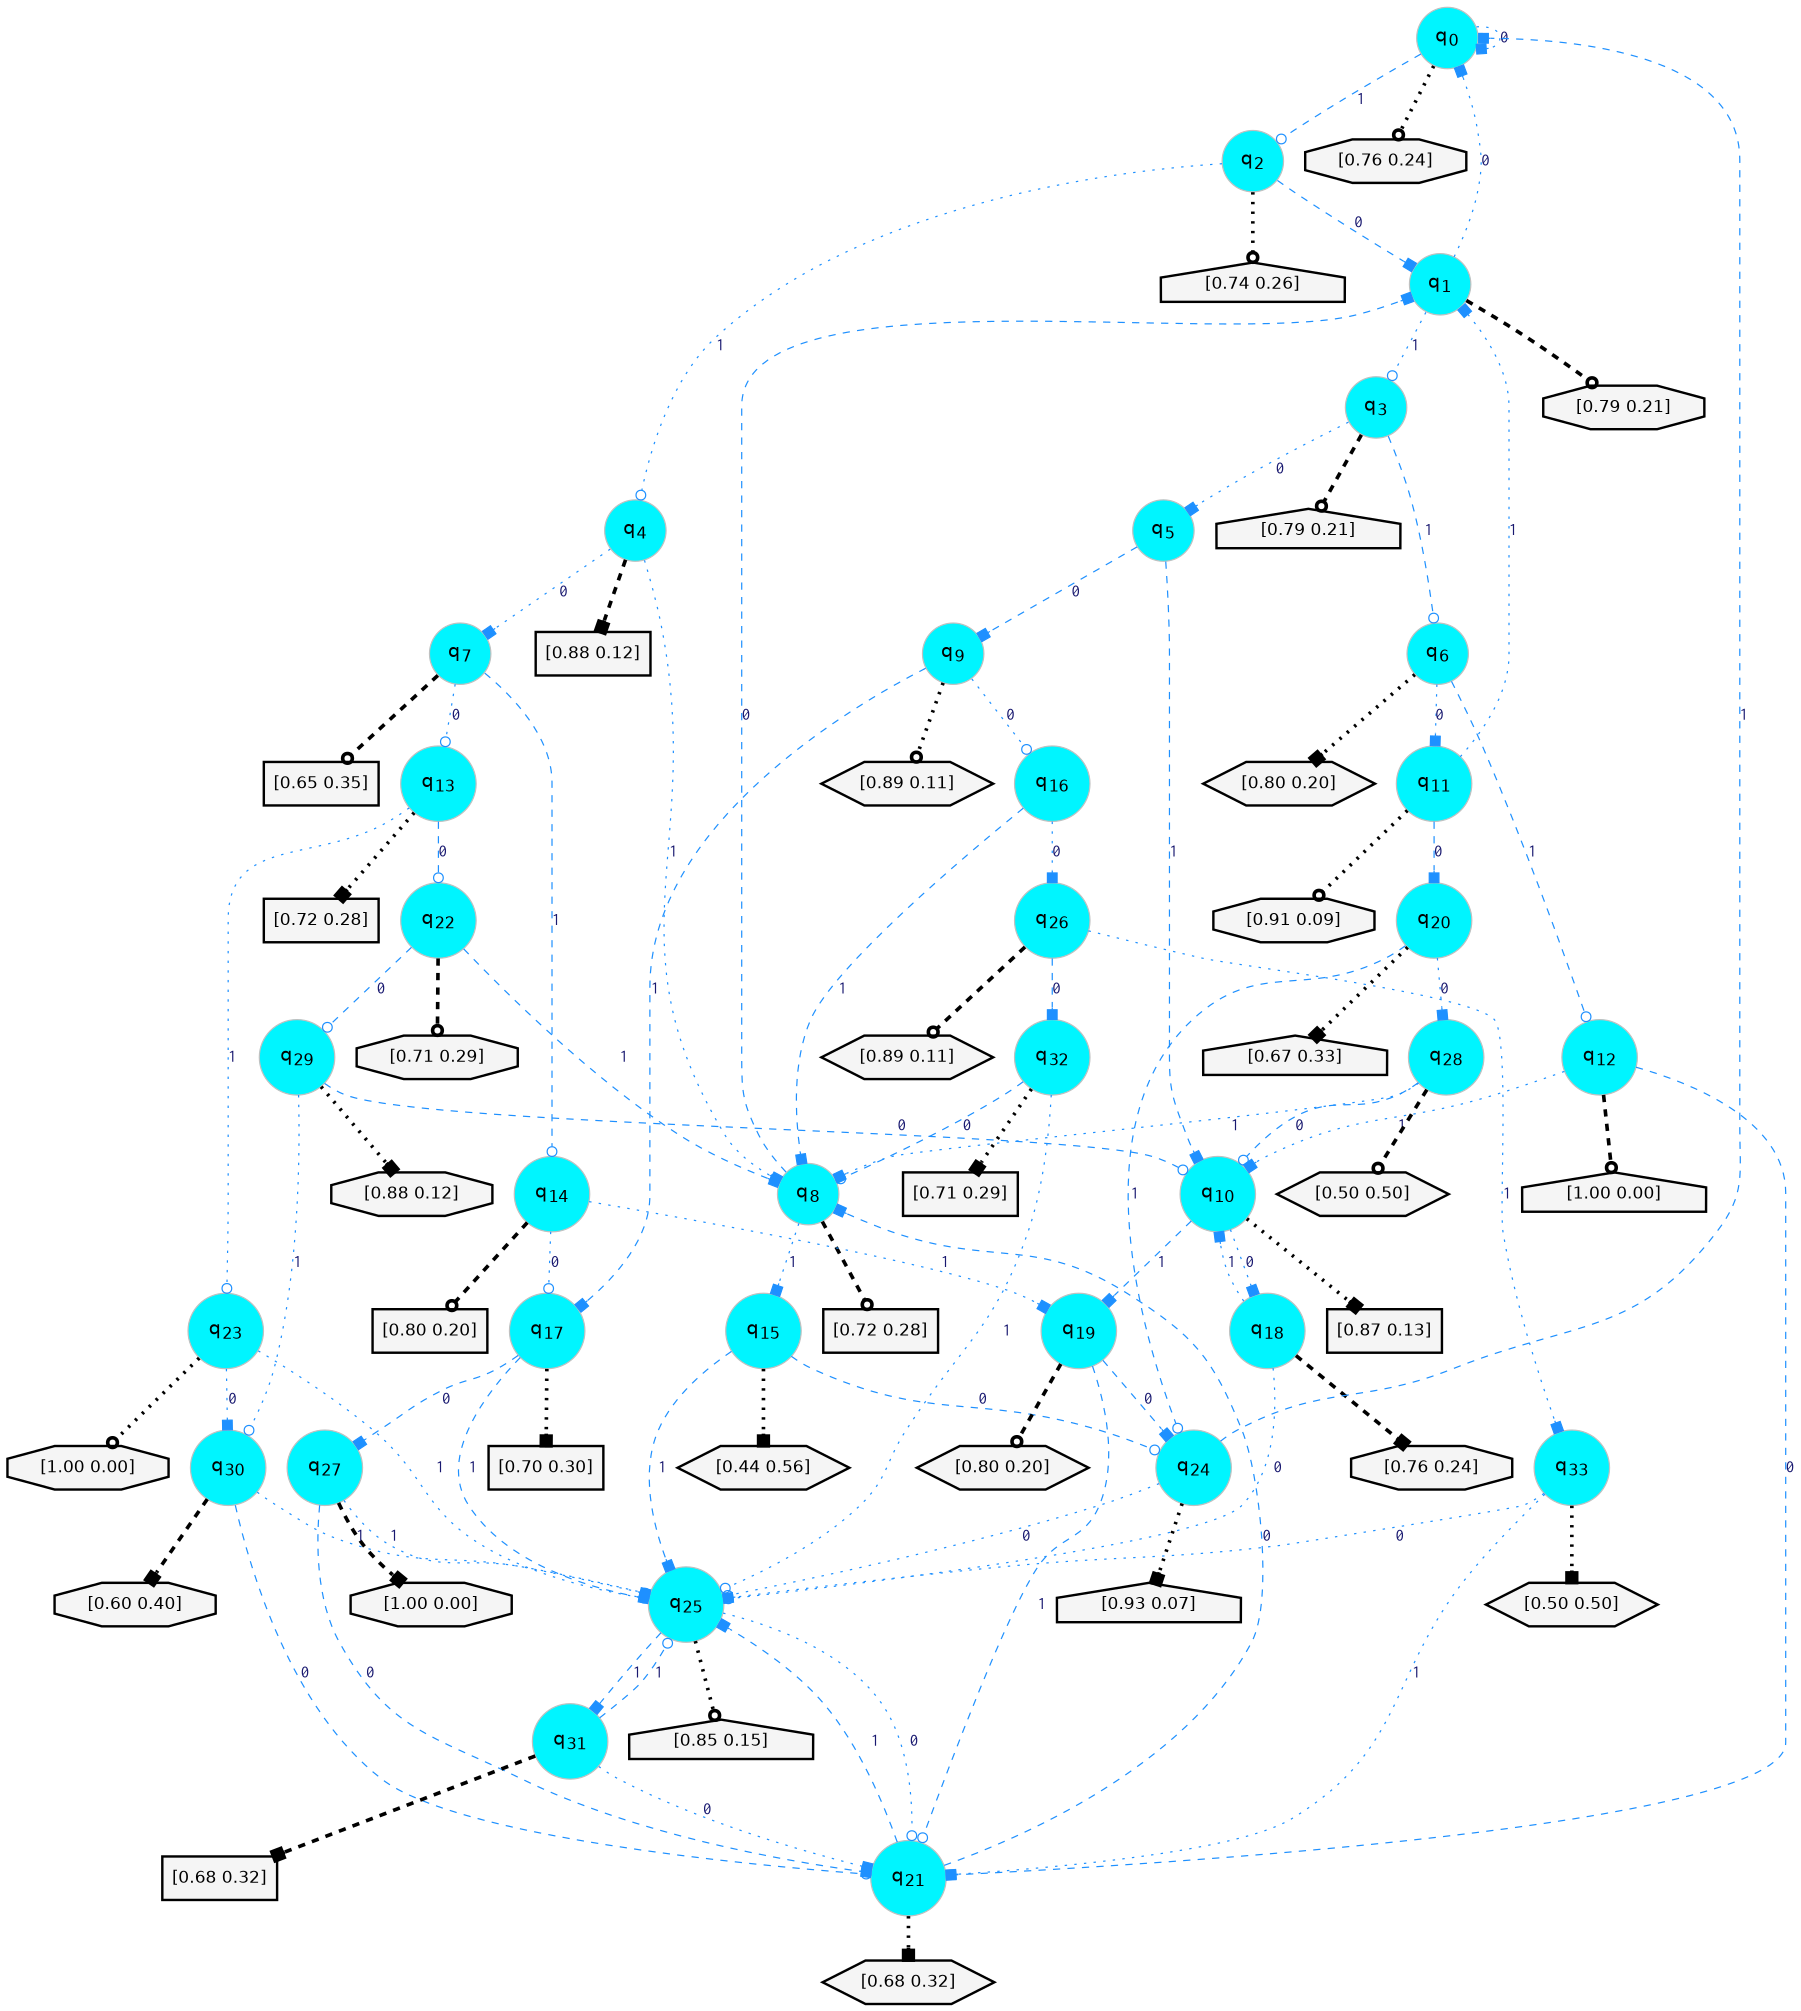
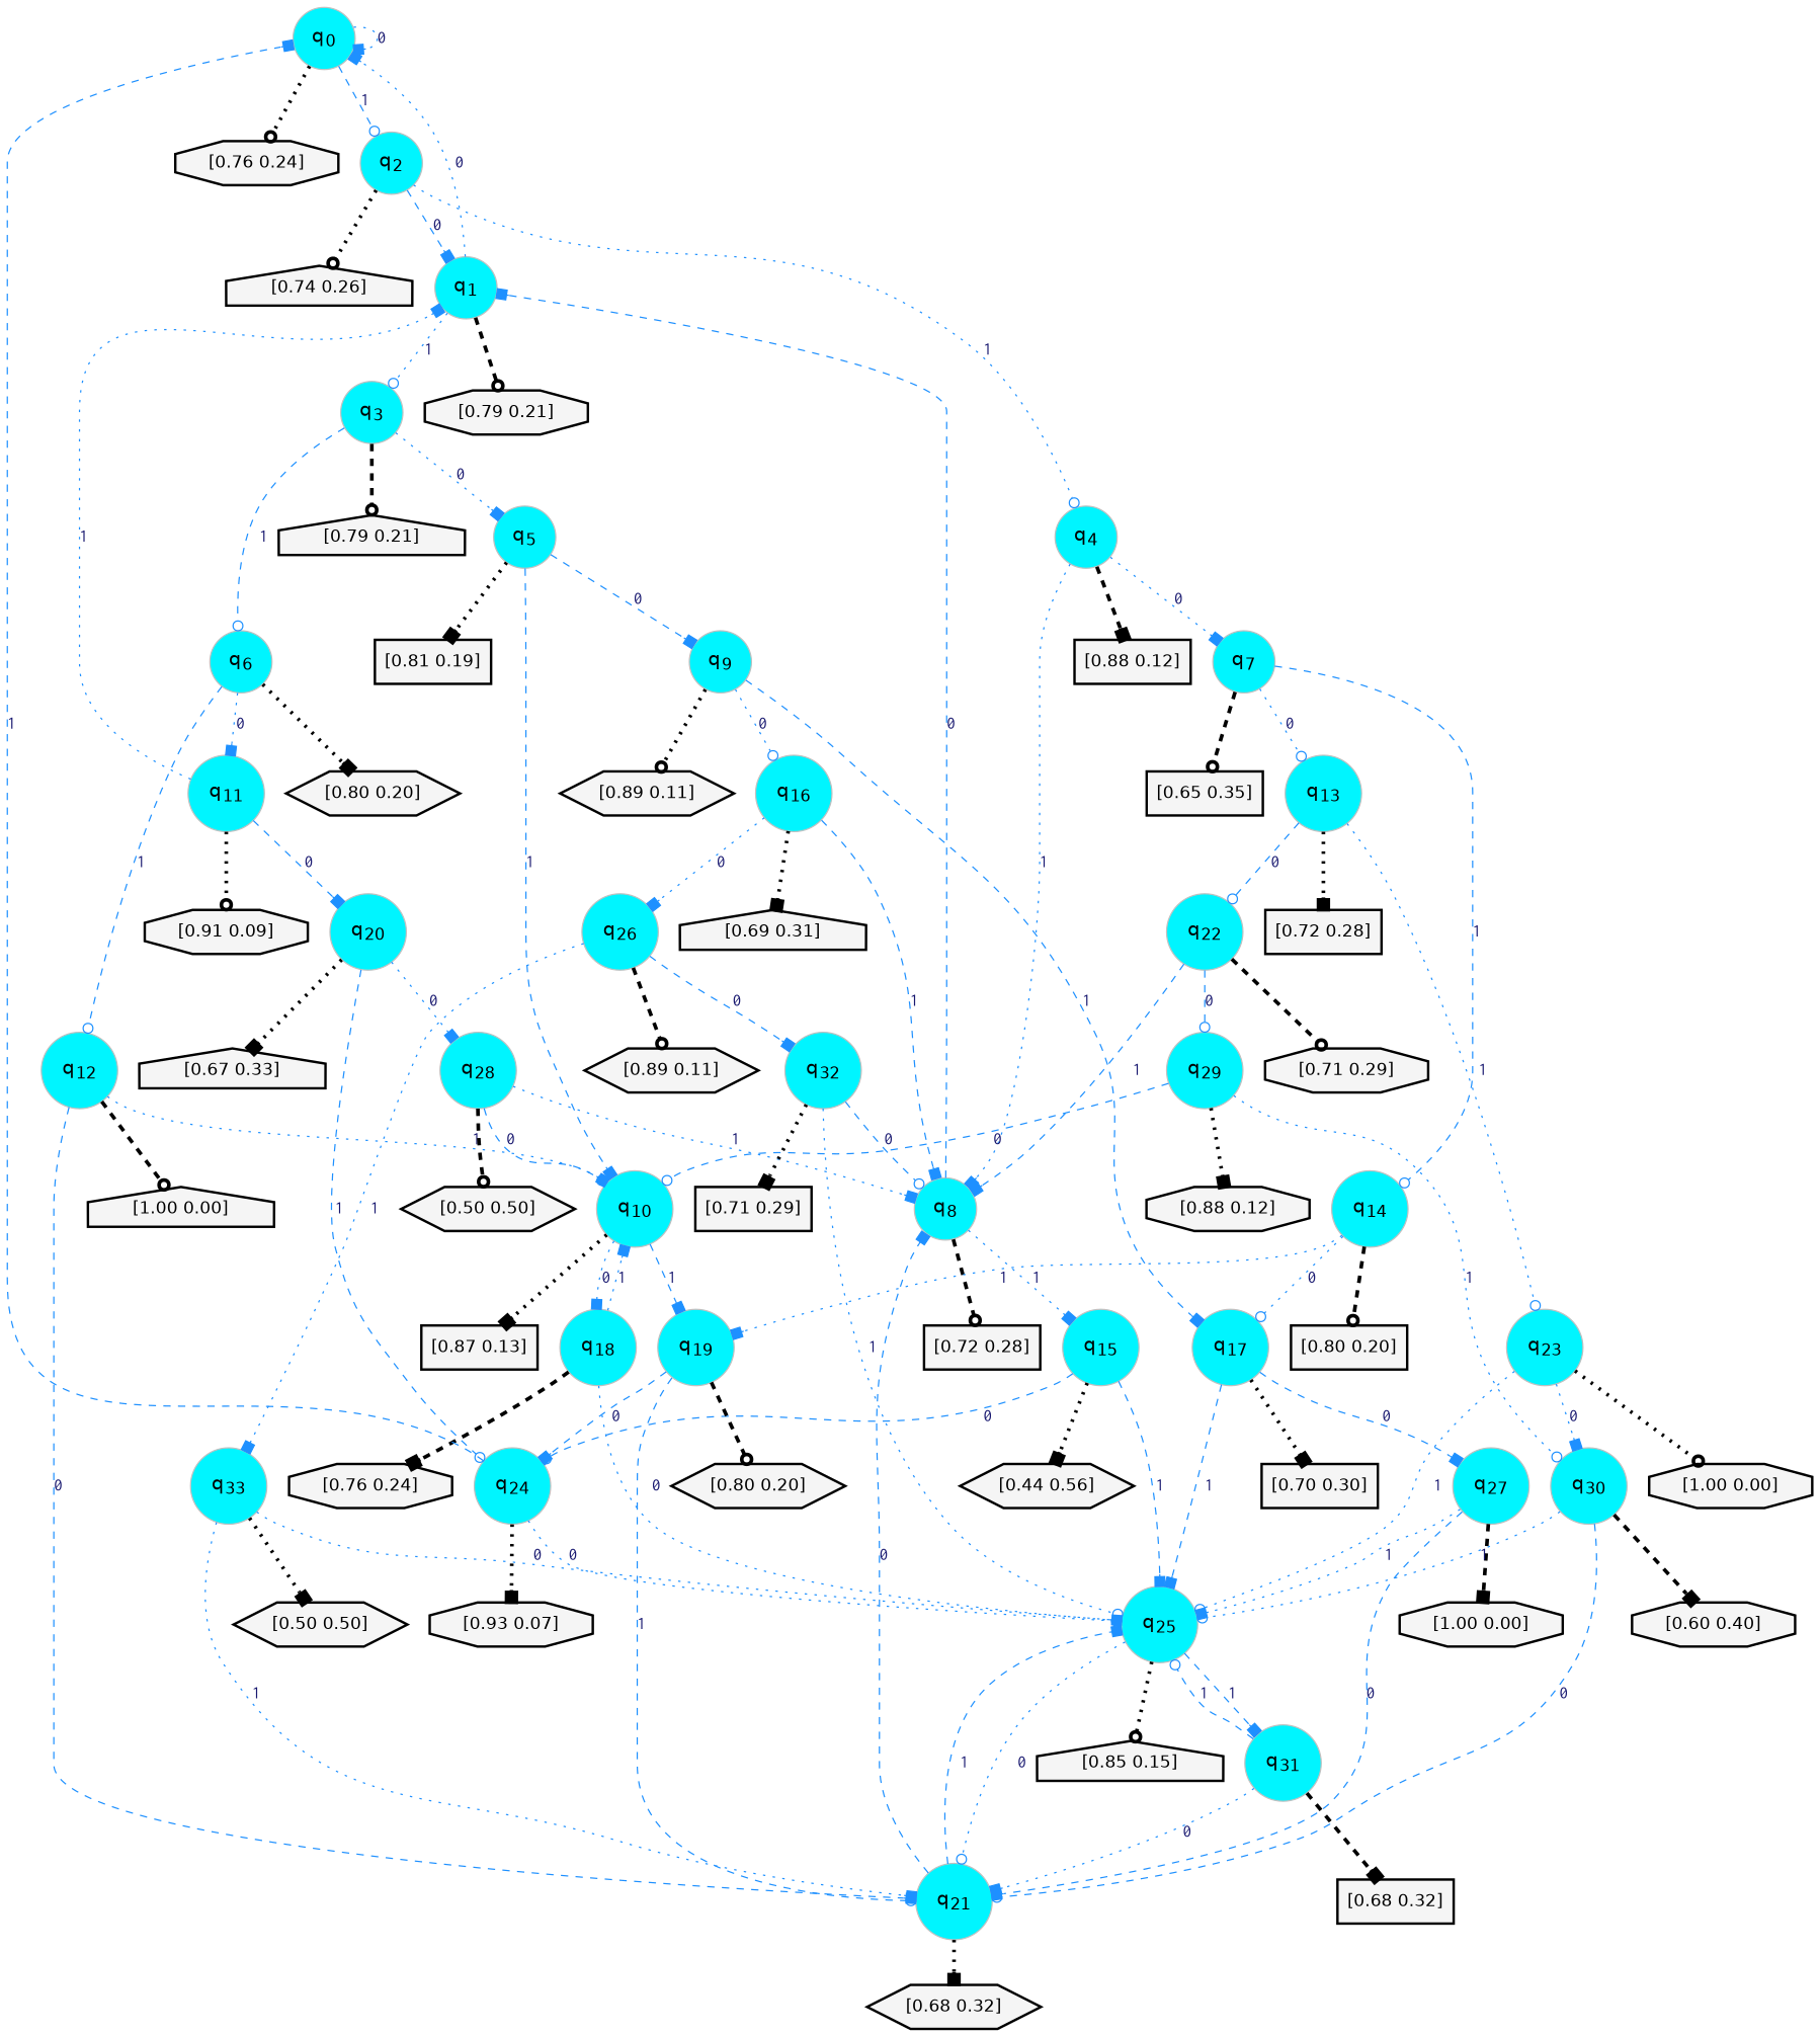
  digraph {
    rankdir=TD
    node [color=gray fillcolor=turquoise1 fontcolor=black fontname=Helvetica fontsize=16 fontweight=bold shape=circle style=filled]
    edge [arrowhead=box arrowsize=1 color=dodgerblue1 fontcolor=midnightblue fontname=courier fontweight=bold penwidth=1 style=dotted weight=20]
    n1 [label=<q<SUB>0</SUB>>]
    n2 [label=<q<SUB>2</SUB>>]
    n3 [color=black fillcolor=whitesmoke fontsize=14 label="[0.76 0.24]" penwidth=2 shape=octagon]
    n4 [label=<q<SUB>1</SUB>>]
    n5 [label=<q<SUB>4</SUB>>]
    n6 [color=black fillcolor=whitesmoke fontsize=14 label="[0.74 0.26]" penwidth=2 shape=house]
    n7 [label=<q<SUB>3</SUB>>]
    n8 [color=black fillcolor=whitesmoke fontsize=14 label="[0.79 0.21]" penwidth=2 shape=octagon]
    n9 [label=<q<SUB>5</SUB>>]
    n10 [label=<q<SUB>6</SUB>>]
    n11 [color=black fillcolor=whitesmoke fontsize=14 label="[0.79 0.21]" penwidth=2 shape=house]
    n12 [label=<q<SUB>7</SUB>>]
    n13 [label=<q<SUB>8</SUB>>]
    n14 [color=black fillcolor=whitesmoke fontsize=14 label="[0.88 0.12]" penwidth=2 shape=box]
    n15 [label=<q<SUB>9</SUB>>]
    n16 [label=<q<SUB>10</SUB>>]
+   n17 [color=black fillcolor=whitesmoke fontsize=14 label="[0.81 0.19]" penwidth=2 shape=box]
    n18 [label=<q<SUB>11</SUB>>]
    n19 [label=<q<SUB>12</SUB>>]
    n20 [color=black fillcolor=whitesmoke fontsize=14 label="[0.80 0.20]" penwidth=2 shape=hexagon]
    n21 [label=<q<SUB>13</SUB>>]
    n22 [label=<q<SUB>14</SUB>>]
    n23 [color=black fillcolor=whitesmoke fontsize=14 label="[0.65 0.35]" penwidth=2 shape=box]
    n24 [label=<q<SUB>15</SUB>>]
    n25 [color=black fillcolor=whitesmoke fontsize=14 label="[0.72 0.28]" penwidth=2 shape=box]
    n26 [label=<q<SUB>16</SUB>>]
    n27 [label=<q<SUB>17</SUB>>]
    n28 [color=black fillcolor=whitesmoke fontsize=14 label="[0.89 0.11]" penwidth=2 shape=hexagon]
    n29 [label=<q<SUB>18</SUB>>]
    n30 [label=<q<SUB>19</SUB>>]
    n31 [color=black fillcolor=whitesmoke fontsize=14 label="[0.87 0.13]" penwidth=2 shape=box]
    n32 [label=<q<SUB>20</SUB>>]
    n33 [color=black fillcolor=whitesmoke fontsize=14 label="[0.91 0.09]" penwidth=2 shape=octagon]
    n34 [label=<q<SUB>21</SUB>>]
    n35 [color=black fillcolor=whitesmoke fontsize=14 label="[1.00 0.00]" penwidth=2 shape=house]
    n36 [label=<q<SUB>22</SUB>>]
    n37 [label=<q<SUB>23</SUB>>]
    n38 [color=black fillcolor=whitesmoke fontsize=14 label="[0.72 0.28]" penwidth=2 shape=box]
    n39 [color=black fillcolor=whitesmoke fontsize=14 label="[0.80 0.20]" penwidth=2 shape=box]
    n40 [label=<q<SUB>24</SUB>>]
    n41 [label=<q<SUB>25</SUB>>]
    n42 [color=black fillcolor=whitesmoke fontsize=14 label="[0.44 0.56]" penwidth=2 shape=hexagon]
    n43 [label=<q<SUB>26</SUB>>]
+   n44 [color=black fillcolor=whitesmoke fontsize=14 label="[0.69 0.31]" penwidth=2 shape=house]
    n45 [label=<q<SUB>27</SUB>>]
    n46 [color=black fillcolor=whitesmoke fontsize=14 label="[0.70 0.30]" penwidth=2 shape=box]
    n47 [color=black fillcolor=whitesmoke fontsize=14 label="[0.76 0.24]" penwidth=2 shape=octagon]
    n48 [color=black fillcolor=whitesmoke fontsize=14 label="[0.80 0.20]" penwidth=2 shape=hexagon]
    n49 [label=<q<SUB>28</SUB>>]
    n50 [color=black fillcolor=whitesmoke fontsize=14 label="[0.67 0.33]" penwidth=2 shape=house]
    n51 [color=black fillcolor=whitesmoke fontsize=14 label="[0.68 0.32]" penwidth=2 shape=hexagon]
    n52 [label=<q<SUB>29</SUB>>]
    n53 [color=black fillcolor=whitesmoke fontsize=14 label="[0.71 0.29]" penwidth=2 shape=octagon]
    n54 [label=<q<SUB>30</SUB>>]
    n55 [color=black fillcolor=whitesmoke fontsize=14 label="[1.00 0.00]" penwidth=2 shape=octagon]
-   n56 [color=black fillcolor=whitesmoke fontsize=14 label="[0.93 0.07]" penwidth=2 shape=house]
+   n56 [color=black fillcolor=whitesmoke fontsize=14 label="[0.93 0.07]" penwidth=2 shape=octagon]
    n57 [label=<q<SUB>31</SUB>>]
    n58 [color=black fillcolor=whitesmoke fontsize=14 label="[0.85 0.15]" penwidth=2 shape=house]
    n59 [label=<q<SUB>32</SUB>>]
    n60 [label=<q<SUB>33</SUB>>]
    n61 [color=black fillcolor=whitesmoke fontsize=14 label="[0.89 0.11]" penwidth=2 shape=hexagon]
    n62 [color=black fillcolor=whitesmoke fontsize=14 label="[1.00 0.00]" penwidth=2 shape=octagon]
    n63 [color=black fillcolor=whitesmoke fontsize=14 label="[0.50 0.50]" penwidth=2 shape=hexagon]
    n64 [color=black fillcolor=whitesmoke fontsize=14 label="[0.88 0.12]" penwidth=2 shape=octagon]
    n65 [color=black fillcolor=whitesmoke fontsize=14 label="[0.60 0.40]" penwidth=2 shape=octagon]
    n66 [color=black fillcolor=whitesmoke fontsize=14 label="[0.68 0.32]" penwidth=2 shape=box]
    n67 [color=black fillcolor=whitesmoke fontsize=14 label="[0.71 0.29]" penwidth=2 shape=box]
    n68 [color=black fillcolor=whitesmoke fontsize=14 label="[0.50 0.50]" penwidth=2 shape=hexagon]
    n1 -> n1 [label=0]
    n1 -> n2 [arrowhead=odot label=1 style=dashed]
    n1 -> n3 [arrowhead=odot color=black penwidth=3]
    n2 -> n4 [label=0 style=dashed]
    n2 -> n5 [arrowhead=odot label=1]
    n2 -> n6 [arrowhead=odot color=black penwidth=3]
    n4 -> n1 [label=0]
    n4 -> n7 [arrowhead=odot label=1]
    n4 -> n8 [arrowhead=odot color=black penwidth=3 style=dashed]
    n5 -> n12 [label=0]
    n5 -> n13 [label=1]
    n5 -> n14 [color=black penwidth=3 style=dashed]
    n7 -> n9 [label=0]
    n7 -> n10 [arrowhead=odot label=1 style=dashed]
    n7 -> n11 [arrowhead=odot color=black penwidth=3 style=dashed]
    n9 -> n15 [label=0 style=dashed]
    n9 -> n16 [label=1 style=dashed]
+   n9 -> n17 [color=black penwidth=3]
    n10 -> n18 [label=0]
    n10 -> n19 [arrowhead=odot label=1 style=dashed]
    n10 -> n20 [color=black penwidth=3]
    n12 -> n21 [arrowhead=odot label=0]
    n12 -> n22 [arrowhead=odot label=1 style=dashed]
    n12 -> n23 [arrowhead=odot color=black penwidth=3 style=dashed]
    n13 -> n4 [label=0 style=dashed]
    n13 -> n24 [label=1]
    n13 -> n25 [arrowhead=odot color=black penwidth=3 style=dashed]
    n15 -> n26 [arrowhead=odot label=0]
    n15 -> n27 [label=1 style=dashed]
    n15 -> n28 [arrowhead=odot color=black penwidth=3]
    n16 -> n29 [label=0]
    n16 -> n30 [label=1 style=dashed]
    n16 -> n31 [color=black penwidth=3]
    n18 -> n4 [label=1]
    n18 -> n32 [label=0 style=dashed]
    n18 -> n33 [arrowhead=odot color=black penwidth=3]
    n19 -> n16 [label=1]
    n19 -> n34 [label=0 style=dashed]
    n19 -> n35 [arrowhead=odot color=black penwidth=3 style=dashed]
    n21 -> n36 [arrowhead=odot label=0 style=dashed]
    n21 -> n37 [arrowhead=odot label=1]
    n21 -> n38 [color=black penwidth=3]
    n22 -> n27 [arrowhead=odot label=0]
    n22 -> n30 [label=1]
    n22 -> n39 [arrowhead=odot color=black penwidth=3 style=dashed]
    n24 -> n40 [arrowhead=odot label=0 style=dashed]
    n24 -> n41 [label=1 style=dashed]
    n24 -> n42 [color=black penwidth=3]
    n26 -> n13 [label=1 style=dashed]
    n26 -> n43 [label=0]
+   n26 -> n44 [color=black penwidth=3]
    n27 -> n41 [label=1 style=dashed]
    n27 -> n45 [label=0 style=dashed]
    n27 -> n46 [color=black penwidth=3]
    n29 -> n16 [label=1]
    n29 -> n41 [arrowhead=odot label=0]
    n29 -> n47 [color=black penwidth=3 style=dashed]
    n30 -> n34 [arrowhead=odot label=1 style=dashed]
    n30 -> n40 [label=0 style=dashed]
    n30 -> n48 [arrowhead=odot color=black penwidth=3 style=dashed]
    n32 -> n40 [arrowhead=odot label=1 style=dashed]
    n32 -> n49 [label=0]
    n32 -> n50 [color=black penwidth=3]
    n34 -> n13 [label=0 style=dashed]
    n34 -> n41 [label=1 style=dashed]
    n34 -> n51 [color=black penwidth=3]
    n36 -> n13 [label=1 style=dashed]
    n36 -> n52 [arrowhead=odot label=0 style=dashed]
    n36 -> n53 [arrowhead=odot color=black penwidth=3 style=dashed]
    n37 -> n41 [arrowhead=odot label=1]
    n37 -> n54 [label=0]
    n37 -> n55 [arrowhead=odot color=black penwidth=3]
    n40 -> n1 [label=1 style=dashed]
    n40 -> n41 [arrowhead=odot label=0]
    n40 -> n56 [color=black penwidth=3]
    n41 -> n34 [arrowhead=odot label=0]
    n41 -> n57 [label=1 style=dashed]
    n41 -> n58 [arrowhead=odot color=black penwidth=3]
    n43 -> n59 [label=0 style=dashed]
    n43 -> n60 [label=1]
    n43 -> n61 [arrowhead=odot color=black penwidth=3 style=dashed]
    n45 -> n34 [label=0 style=dashed]
    n45 -> n41 [label=1]
    n45 -> n62 [color=black penwidth=3 style=dashed]
    n49 -> n13 [label=1]
    n49 -> n16 [arrowhead=odot label=0 style=dashed]
    n49 -> n63 [arrowhead=odot color=black penwidth=3 style=dashed]
    n52 -> n16 [arrowhead=odot label=0 style=dashed]
    n52 -> n54 [arrowhead=odot label=1]
    n52 -> n64 [color=black penwidth=3]
    n54 -> n34 [arrowhead=odot label=0 style=dashed]
    n54 -> n41 [arrowhead=odot label=1]
    n54 -> n65 [color=black penwidth=3 style=dashed]
    n57 -> n34 [label=0]
    n57 -> n41 [arrowhead=odot label=1 style=dashed]
    n57 -> n66 [color=black penwidth=3 style=dashed]
    n59 -> n13 [arrowhead=odot label=0 style=dashed]
    n59 -> n41 [arrowhead=odot label=1]
    n59 -> n67 [color=black penwidth=3]
    n60 -> n34 [label=1]
    n60 -> n41 [label=0]
    n60 -> n68 [color=black penwidth=3]
  }
